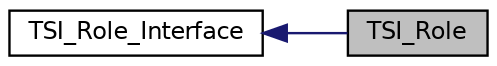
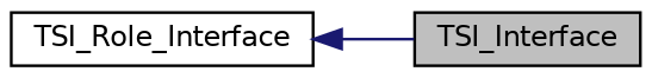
  digraph {
    rankdir=LR
    node [color=black fontname=Helvetica fontsize=10 shape=record style=filled]
-   n1 [fillcolor=grey75 fontcolor=black height=0.2 label=TSI_Role width=0.4]
+   n1 [fillcolor=grey75 fontcolor=black height=0.2 label=TSI_Interface width=0.4]
    n2 [fillcolor=white height=0.2 label=TSI_Role_Interface width=0.4]
    n2 -> n1 [color=midnightblue dir=back fontname=Helvetica fontsize=10 labelfontname=Helvetica labelfontsize=10 style=solid]
  }
